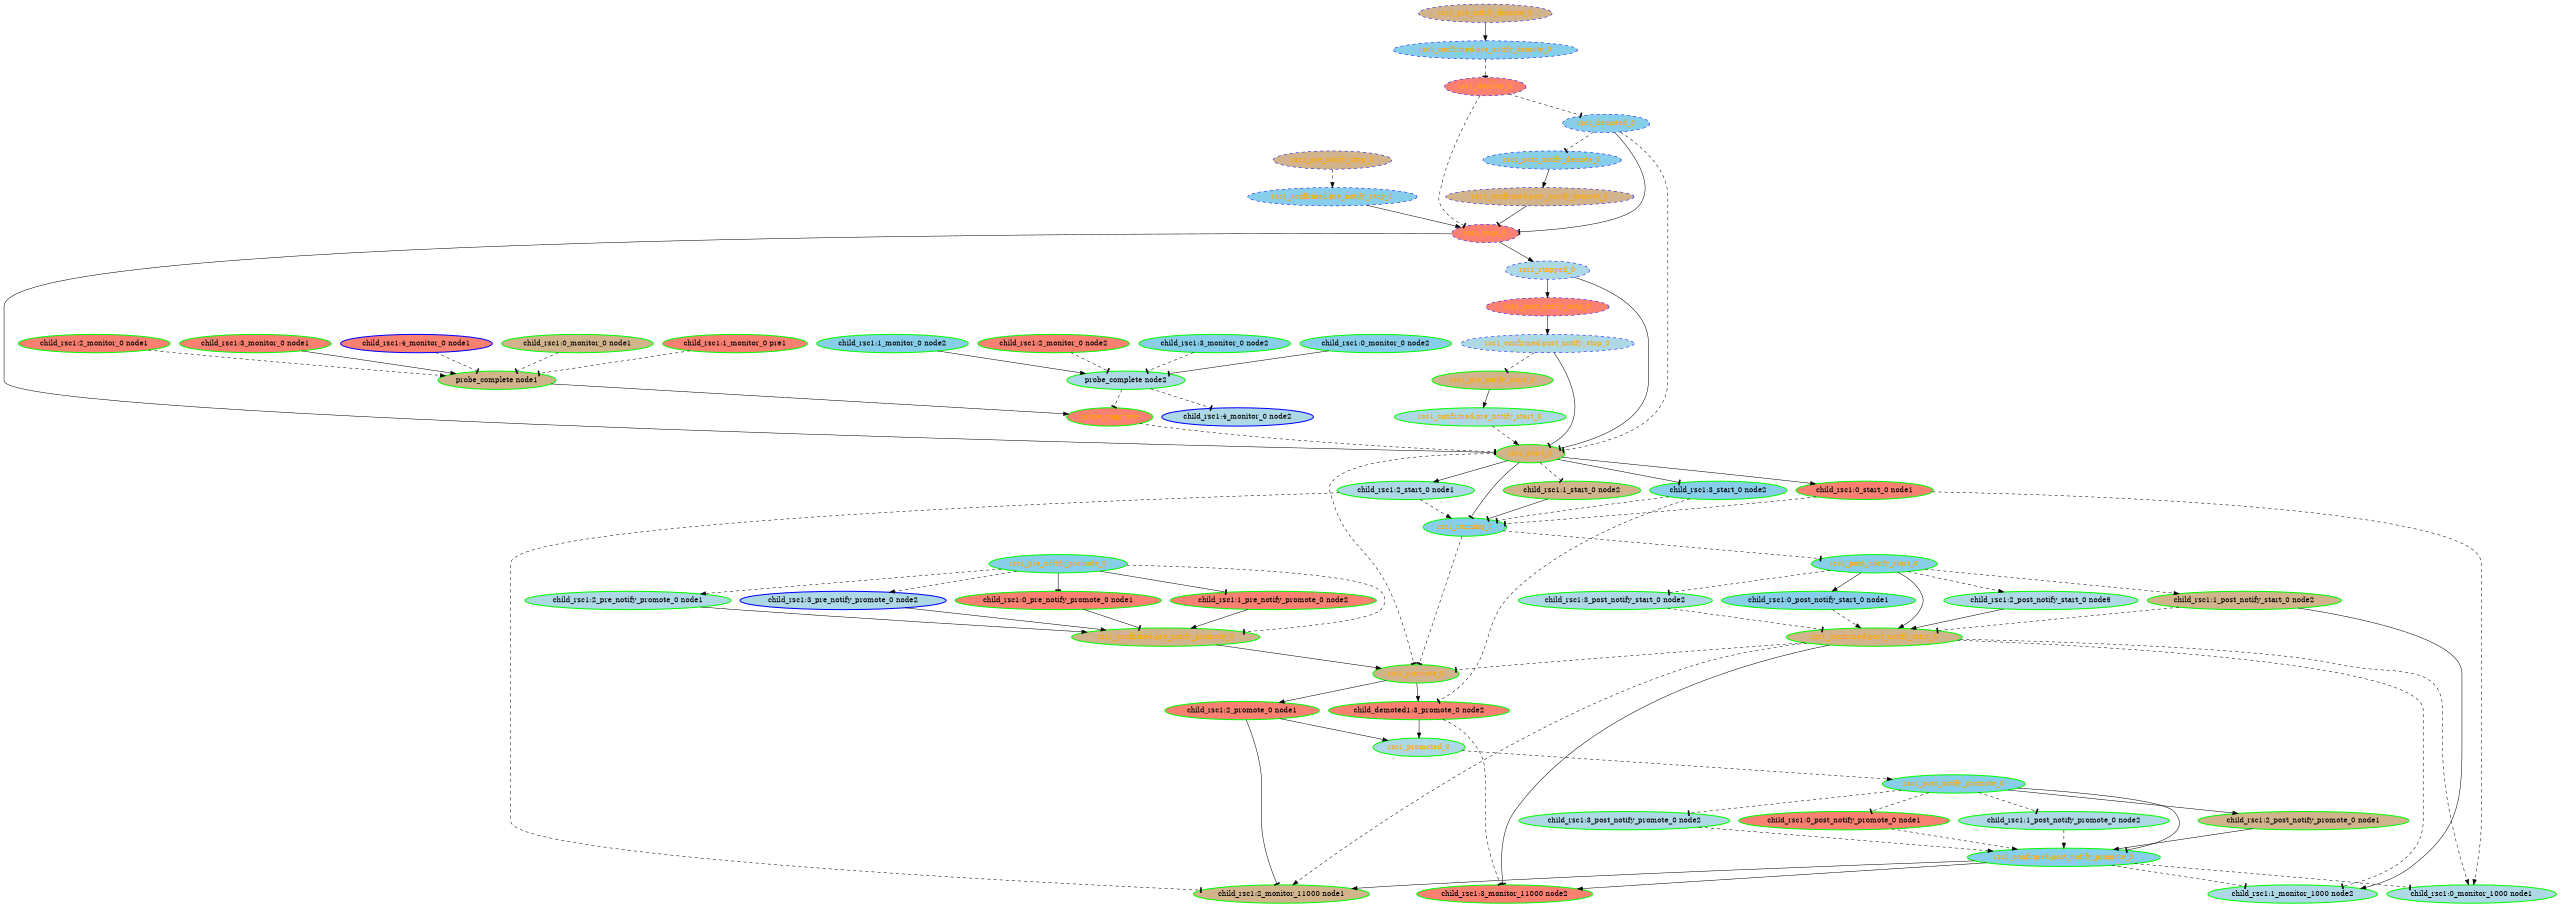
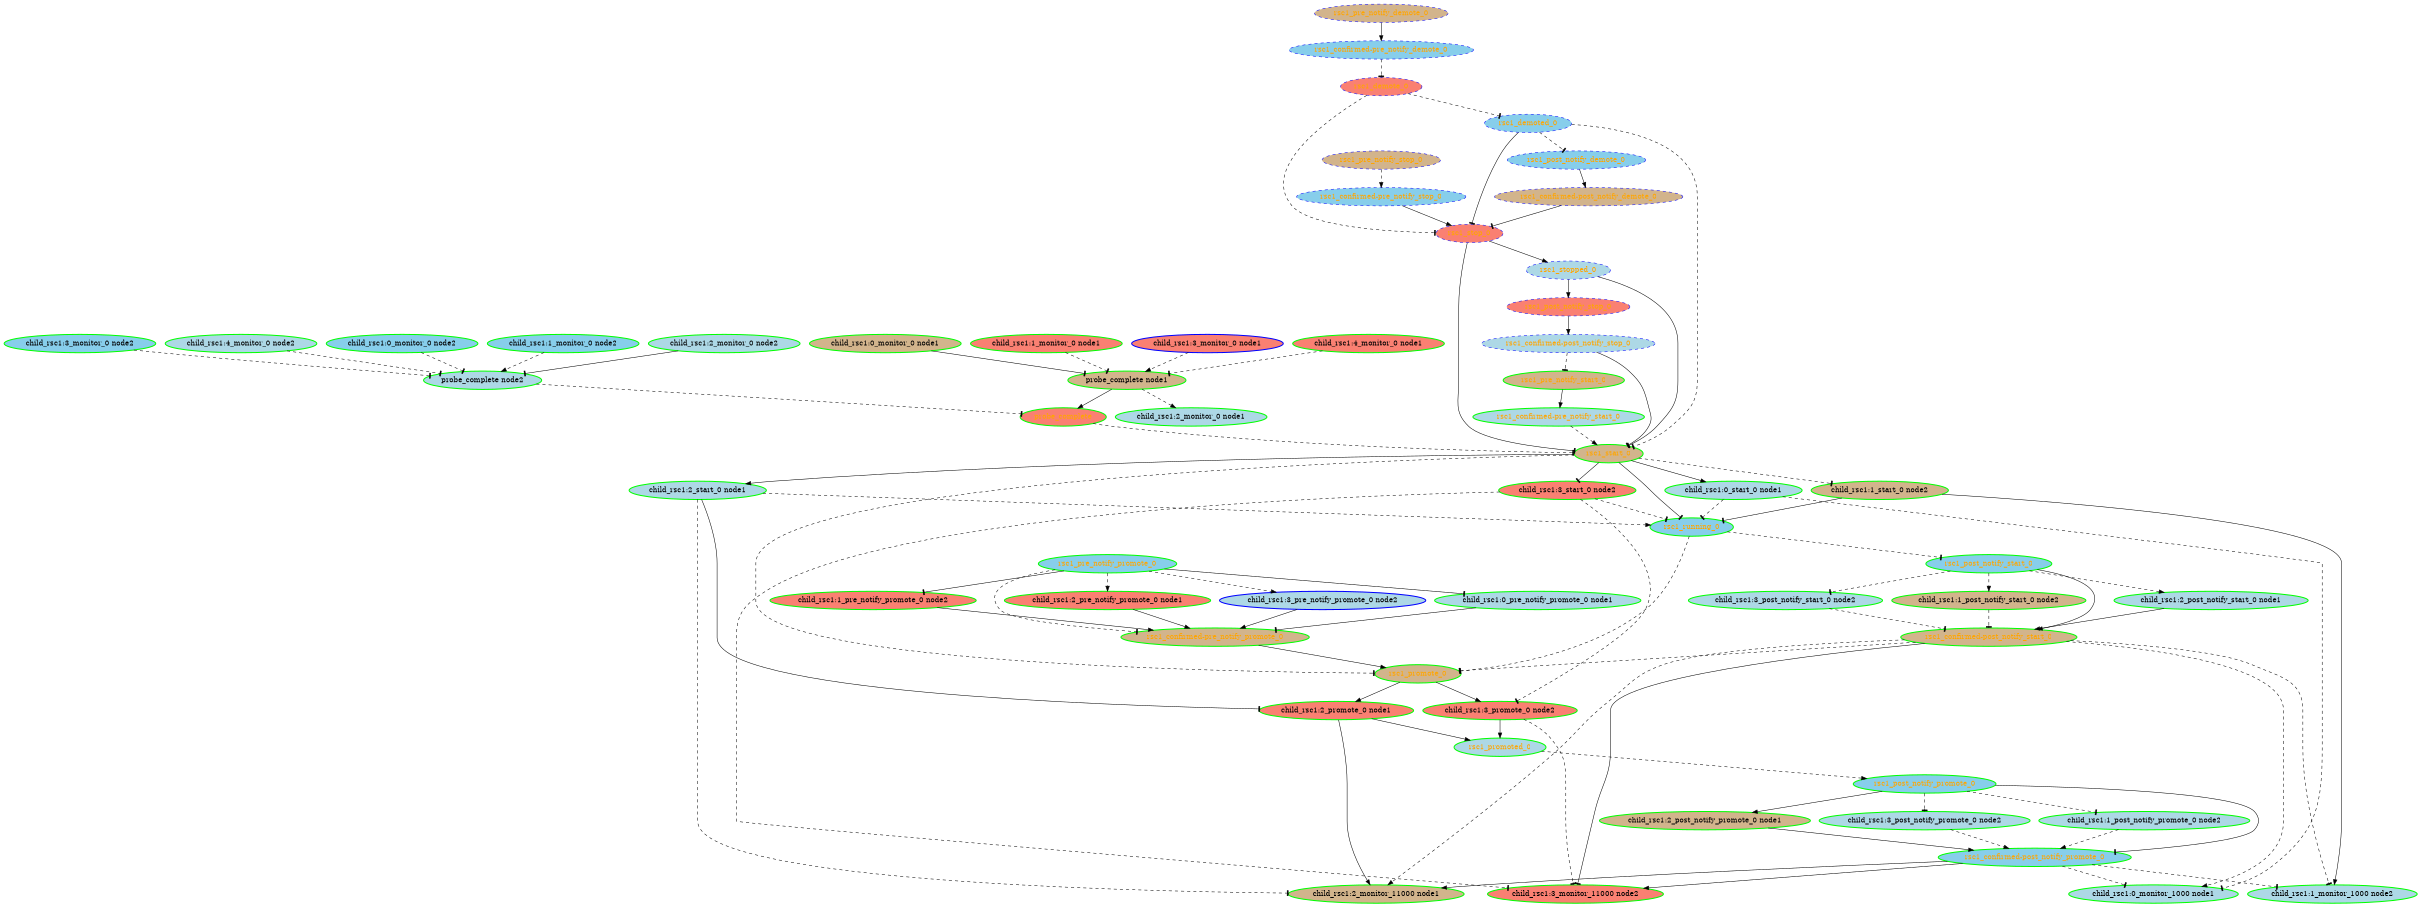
  digraph {
    node [color=green fillcolor=lightblue fontcolor=black style="bold,filled"]
    edge [arrowhead=tee style=dashed]
    probe_complete [fillcolor=salmon fontcolor=orange]
    rsc1_start_0 [fillcolor=tan fontcolor=orange]
    "child_rsc1:2_start_0 node1"
    rsc1_running_0 [fillcolor=skyblue fontcolor=orange]
-   "child_rsc1:3_start_0 node2" [fillcolor=skyblue]
-   "child_rsc1:0_start_0 node1" [fillcolor=salmon]
+   "child_rsc1:3_start_0 node2" [fillcolor=salmon]
+   "child_rsc1:0_start_0 node1"
    "child_rsc1:1_start_0 node2" [fillcolor=tan]
    rsc1_promote_0 [fillcolor=tan fontcolor=orange]
    "probe_complete node1" [fillcolor=tan]
    "child_rsc1:0_monitor_0 node1" [fillcolor=tan]
-   "child_rsc1:1_monitor_0 node1" [fillcolor=salmon label="child_rsc1:1_monitor_0 pre1"]
-   "child_rsc1:2_monitor_0 node1" [fillcolor=salmon]
-   "child_rsc1:3_monitor_0 node1" [fillcolor=salmon]
-   "child_rsc1:4_monitor_0 node1" [color=blue fillcolor=salmon]
+   "child_rsc1:1_monitor_0 node1" [fillcolor=salmon]
+   "child_rsc1:2_monitor_0 node1"
+   "child_rsc1:3_monitor_0 node1" [color=blue fillcolor=salmon]
+   "child_rsc1:4_monitor_0 node1" [fillcolor=salmon]
    "probe_complete node2"
    "child_rsc1:0_monitor_0 node2" [fillcolor=skyblue]
    "child_rsc1:1_monitor_0 node2" [fillcolor=skyblue]
-   "child_rsc1:2_monitor_0 node2" [fillcolor=salmon]
+   "child_rsc1:2_monitor_0 node2"
    "child_rsc1:3_monitor_0 node2" [fillcolor=skyblue]
-   "child_rsc1:4_monitor_0 node2" [color=blue]
+   "child_rsc1:4_monitor_0 node2"
    "child_rsc1:2_promote_0 node1" [fillcolor=salmon]
    "child_rsc1:2_monitor_11000 node1" [fillcolor=tan]
    rsc1_promoted_0 [fontcolor=orange]
    rsc1_post_notify_start_0 [fillcolor=skyblue fontcolor=orange]
    rsc1_post_notify_promote_0 [fillcolor=skyblue fontcolor=orange]
-   "child_rsc1:3_promote_0 node2" [fillcolor=salmon label="child_demoted1:3_promote_0 node2"]
+   "child_rsc1:3_promote_0 node2" [fillcolor=salmon]
    "child_rsc1:3_monitor_11000 node2" [fillcolor=salmon]
    "child_rsc1:0_monitor_1000 node1"
    "child_rsc1:1_monitor_1000 node2"
    "rsc1_confirmed-post_notify_start_0" [fillcolor=tan fontcolor=orange]
-   "child_rsc1:2_post_notify_start_0 node1" [label="child_rsc1:2_post_notify_start_0 node9"]
+   "child_rsc1:2_post_notify_start_0 node1"
    "child_rsc1:3_post_notify_start_0 node2"
-   "child_rsc1:0_post_notify_start_0 node1" [fillcolor=skyblue]
    "child_rsc1:1_post_notify_start_0 node2" [fillcolor=tan]
    rsc1_pre_notify_start_0 [fillcolor=tan fontcolor=orange]
    "rsc1_confirmed-pre_notify_start_0" [fontcolor=orange]
    rsc1_stop_0 [color=blue fillcolor=salmon fontcolor=orange style="dashed,filled"]
    rsc1_stopped_0 [color=blue fontcolor=orange style="dashed,filled"]
    rsc1_post_notify_stop_0 [color=blue fillcolor=salmon fontcolor=orange style="dashed,filled"]
    "rsc1_confirmed-post_notify_stop_0" [color=blue fontcolor=orange style="dashed,filled"]
    rsc1_pre_notify_stop_0 [color=blue fillcolor=tan fontcolor=orange style="dashed,filled"]
    "rsc1_confirmed-pre_notify_stop_0" [color=blue fillcolor=skyblue fontcolor=orange style="dashed,filled"]
    "rsc1_confirmed-post_notify_promote_0" [fillcolor=skyblue fontcolor=orange]
    "child_rsc1:2_post_notify_promote_0 node1" [fillcolor=tan]
    "child_rsc1:3_post_notify_promote_0 node2"
-   "child_rsc1:0_post_notify_promote_0 node1" [fillcolor=salmon]
    "child_rsc1:1_post_notify_promote_0 node2"
    rsc1_pre_notify_promote_0 [fillcolor=skyblue fontcolor=orange]
    "rsc1_confirmed-pre_notify_promote_0" [fillcolor=tan fontcolor=orange]
-   "child_rsc1:2_pre_notify_promote_0 node1"
+   "child_rsc1:2_pre_notify_promote_0 node1" [fillcolor=salmon]
    "child_rsc1:3_pre_notify_promote_0 node2" [color=blue]
-   "child_rsc1:0_pre_notify_promote_0 node1" [fillcolor=salmon]
+   "child_rsc1:0_pre_notify_promote_0 node1"
    "child_rsc1:1_pre_notify_promote_0 node2" [fillcolor=salmon]
    rsc1_demote_0 [color=blue fillcolor=salmon fontcolor=orange style="dashed,filled"]
    rsc1_demoted_0 [color=blue fillcolor=skyblue fontcolor=orange style="dashed,filled"]
    rsc1_post_notify_demote_0 [color=blue fillcolor=skyblue fontcolor=orange style="dashed,filled"]
    "rsc1_confirmed-post_notify_demote_0" [color=blue fillcolor=tan fontcolor=orange style="dashed,filled"]
    rsc1_pre_notify_demote_0 [color=blue fillcolor=tan fontcolor=orange style="dashed,filled"]
    "rsc1_confirmed-pre_notify_demote_0" [color=blue fillcolor=skyblue fontcolor=orange style="dashed,filled"]
    probe_complete -> rsc1_start_0
    rsc1_start_0 -> "child_rsc1:2_start_0 node1" [arrowhead=normal style=solid]
    rsc1_start_0 -> rsc1_running_0 [style=solid]
    rsc1_start_0 -> "child_rsc1:3_start_0 node2" [style=solid]
    rsc1_start_0 -> "child_rsc1:0_start_0 node1" [arrowhead=normal style=solid]
    rsc1_start_0 -> "child_rsc1:1_start_0 node2"
    rsc1_start_0 -> rsc1_promote_0
    "child_rsc1:2_start_0 node1" -> rsc1_running_0 [arrowhead=normal]
+   "child_rsc1:2_start_0 node1" -> "child_rsc1:2_promote_0 node1" [style=solid]
    "child_rsc1:2_start_0 node1" -> "child_rsc1:2_monitor_11000 node1"
    rsc1_running_0 -> rsc1_promote_0
    rsc1_running_0 -> rsc1_post_notify_start_0
    "child_rsc1:3_start_0 node2" -> rsc1_running_0
    "child_rsc1:3_start_0 node2" -> "child_rsc1:3_promote_0 node2"
+   "child_rsc1:3_start_0 node2" -> "child_rsc1:3_monitor_11000 node2"
    "child_rsc1:0_start_0 node1" -> rsc1_running_0
-   "child_rsc1:0_start_0 node1" -> "child_rsc1:0_monitor_1000 node1" [arrowhead=normal]
+   "child_rsc1:0_start_0 node1" -> "child_rsc1:0_monitor_1000 node1"
    "child_rsc1:1_start_0 node2" -> rsc1_running_0 [style=solid]
-   "child_rsc1:1_post_notify_start_0 node2" -> "child_rsc1:1_monitor_1000 node2" [arrowhead=normal style=solid]
+   "child_rsc1:1_start_0 node2" -> "child_rsc1:1_monitor_1000 node2" [arrowhead=normal style=solid]
    rsc1_promote_0 -> "child_rsc1:2_promote_0 node1" [arrowhead=normal style=solid]
    rsc1_promote_0 -> "child_rsc1:3_promote_0 node2" [arrowhead=normal style=solid]
    "probe_complete node1" -> probe_complete [arrowhead=normal style=solid]
-   "child_rsc1:0_monitor_0 node1" -> "probe_complete node1"
+   "child_rsc1:0_monitor_0 node1" -> "probe_complete node1" [style=solid]
    "child_rsc1:1_monitor_0 node1" -> "probe_complete node1"
-   "child_rsc1:2_monitor_0 node1" -> "probe_complete node1" [arrowhead=normal]
-   "child_rsc1:3_monitor_0 node1" -> "probe_complete node1" [arrowhead=normal style=solid]
+   "probe_complete node1" -> "child_rsc1:2_monitor_0 node1" [arrowhead=normal]
+   "child_rsc1:3_monitor_0 node1" -> "probe_complete node1" [arrowhead=normal]
    "child_rsc1:4_monitor_0 node1" -> "probe_complete node1"
    "probe_complete node2" -> probe_complete
-   "child_rsc1:0_monitor_0 node2" -> "probe_complete node2" [style=solid]
-   "child_rsc1:1_monitor_0 node2" -> "probe_complete node2" [arrowhead=normal style=solid]
-   "child_rsc1:2_monitor_0 node2" -> "probe_complete node2"
+   "child_rsc1:0_monitor_0 node2" -> "probe_complete node2"
+   "child_rsc1:1_monitor_0 node2" -> "probe_complete node2" [arrowhead=normal]
+   "child_rsc1:2_monitor_0 node2" -> "probe_complete node2" [style=solid]
    "child_rsc1:3_monitor_0 node2" -> "probe_complete node2"
-   "probe_complete node2" -> "child_rsc1:4_monitor_0 node2"
-   "child_rsc1:2_promote_0 node1" -> "child_rsc1:2_monitor_11000 node1" [style=solid]
+   "child_rsc1:4_monitor_0 node2" -> "probe_complete node2"
+   "child_rsc1:2_promote_0 node1" -> "child_rsc1:2_monitor_11000 node1" [arrowhead=normal style=solid]
    "child_rsc1:2_promote_0 node1" -> rsc1_promoted_0 [arrowhead=normal style=solid]
    rsc1_promoted_0 -> rsc1_post_notify_promote_0 [arrowhead=normal]
    rsc1_post_notify_start_0 -> "rsc1_confirmed-post_notify_start_0" [arrowhead=normal style=solid]
    rsc1_post_notify_start_0 -> "child_rsc1:2_post_notify_start_0 node1" [arrowhead=normal]
    rsc1_post_notify_start_0 -> "child_rsc1:3_post_notify_start_0 node2"
-   rsc1_post_notify_start_0 -> "child_rsc1:0_post_notify_start_0 node1" [arrowhead=normal style=solid]
    rsc1_post_notify_start_0 -> "child_rsc1:1_post_notify_start_0 node2" [arrowhead=normal]
    rsc1_post_notify_promote_0 -> "rsc1_confirmed-post_notify_promote_0" [style=solid]
    rsc1_post_notify_promote_0 -> "child_rsc1:2_post_notify_promote_0 node1" [arrowhead=normal style=solid]
    rsc1_post_notify_promote_0 -> "child_rsc1:3_post_notify_promote_0 node2"
-   rsc1_post_notify_promote_0 -> "child_rsc1:0_post_notify_promote_0 node1"
    rsc1_post_notify_promote_0 -> "child_rsc1:1_post_notify_promote_0 node2"
    "child_rsc1:3_promote_0 node2" -> rsc1_promoted_0 [arrowhead=normal style=solid]
    "child_rsc1:3_promote_0 node2" -> "child_rsc1:3_monitor_11000 node2"
    "rsc1_confirmed-post_notify_start_0" -> rsc1_promote_0
    "rsc1_confirmed-post_notify_start_0" -> "child_rsc1:2_monitor_11000 node1" [arrowhead=normal]
    "rsc1_confirmed-post_notify_start_0" -> "child_rsc1:3_monitor_11000 node2" [style=solid]
    "rsc1_confirmed-post_notify_start_0" -> "child_rsc1:0_monitor_1000 node1" [arrowhead=normal]
    "rsc1_confirmed-post_notify_start_0" -> "child_rsc1:1_monitor_1000 node2"
    "child_rsc1:2_post_notify_start_0 node1" -> "rsc1_confirmed-post_notify_start_0" [arrowhead=normal style=solid]
    "child_rsc1:3_post_notify_start_0 node2" -> "rsc1_confirmed-post_notify_start_0"
-   "child_rsc1:0_post_notify_start_0 node1" -> "rsc1_confirmed-post_notify_start_0" [arrowhead=normal]
    "child_rsc1:1_post_notify_start_0 node2" -> "rsc1_confirmed-post_notify_start_0"
    rsc1_pre_notify_start_0 -> "rsc1_confirmed-pre_notify_start_0" [arrowhead=normal style=solid]
    "rsc1_confirmed-pre_notify_start_0" -> rsc1_start_0 [arrowhead=normal]
    rsc1_stop_0 -> rsc1_start_0 [style=solid]
    rsc1_stop_0 -> rsc1_stopped_0 [arrowhead=normal style=solid]
    rsc1_stopped_0 -> rsc1_start_0 [style=solid]
    rsc1_stopped_0 -> rsc1_post_notify_stop_0 [arrowhead=normal style=solid]
    rsc1_post_notify_stop_0 -> "rsc1_confirmed-post_notify_stop_0" [arrowhead=normal style=solid]
    "rsc1_confirmed-post_notify_stop_0" -> rsc1_start_0 [style=solid]
    "rsc1_confirmed-post_notify_stop_0" -> rsc1_pre_notify_start_0
    rsc1_pre_notify_stop_0 -> "rsc1_confirmed-pre_notify_stop_0" [arrowhead=normal]
    "rsc1_confirmed-pre_notify_stop_0" -> rsc1_stop_0 [arrowhead=normal style=solid]
    "rsc1_confirmed-post_notify_promote_0" -> "child_rsc1:2_monitor_11000 node1" [arrowhead=normal style=solid]
    "rsc1_confirmed-post_notify_promote_0" -> "child_rsc1:3_monitor_11000 node2" [arrowhead=normal style=solid]
    "rsc1_confirmed-post_notify_promote_0" -> "child_rsc1:0_monitor_1000 node1"
    "rsc1_confirmed-post_notify_promote_0" -> "child_rsc1:1_monitor_1000 node2"
    "child_rsc1:2_post_notify_promote_0 node1" -> "rsc1_confirmed-post_notify_promote_0" [arrowhead=normal style=solid]
    "child_rsc1:3_post_notify_promote_0 node2" -> "rsc1_confirmed-post_notify_promote_0" [arrowhead=normal]
-   "child_rsc1:0_post_notify_promote_0 node1" -> "rsc1_confirmed-post_notify_promote_0" [arrowhead=normal]
    "child_rsc1:1_post_notify_promote_0 node2" -> "rsc1_confirmed-post_notify_promote_0" [arrowhead=normal]
    rsc1_pre_notify_promote_0 -> "rsc1_confirmed-pre_notify_promote_0"
    rsc1_pre_notify_promote_0 -> "child_rsc1:2_pre_notify_promote_0 node1" [arrowhead=normal]
    rsc1_pre_notify_promote_0 -> "child_rsc1:3_pre_notify_promote_0 node2" [arrowhead=normal]
    rsc1_pre_notify_promote_0 -> "child_rsc1:0_pre_notify_promote_0 node1" [style=solid]
    rsc1_pre_notify_promote_0 -> "child_rsc1:1_pre_notify_promote_0 node2" [style=solid]
    "rsc1_confirmed-pre_notify_promote_0" -> rsc1_promote_0 [arrowhead=normal style=solid]
    "child_rsc1:2_pre_notify_promote_0 node1" -> "rsc1_confirmed-pre_notify_promote_0" [arrowhead=normal style=solid]
    "child_rsc1:3_pre_notify_promote_0 node2" -> "rsc1_confirmed-pre_notify_promote_0" [arrowhead=normal style=solid]
    "child_rsc1:0_pre_notify_promote_0 node1" -> "rsc1_confirmed-pre_notify_promote_0" [style=solid]
    "child_rsc1:1_pre_notify_promote_0 node2" -> "rsc1_confirmed-pre_notify_promote_0" [arrowhead=normal style=solid]
    rsc1_demote_0 -> rsc1_stop_0
    rsc1_demote_0 -> rsc1_demoted_0
    rsc1_demoted_0 -> rsc1_start_0
    rsc1_demoted_0 -> rsc1_stop_0 [style=solid]
    rsc1_demoted_0 -> rsc1_post_notify_demote_0
    rsc1_post_notify_demote_0 -> "rsc1_confirmed-post_notify_demote_0" [arrowhead=normal style=solid]
    "rsc1_confirmed-post_notify_demote_0" -> rsc1_stop_0 [style=solid]
    rsc1_pre_notify_demote_0 -> "rsc1_confirmed-pre_notify_demote_0" [arrowhead=normal style=solid]
    "rsc1_confirmed-pre_notify_demote_0" -> rsc1_demote_0
  }
